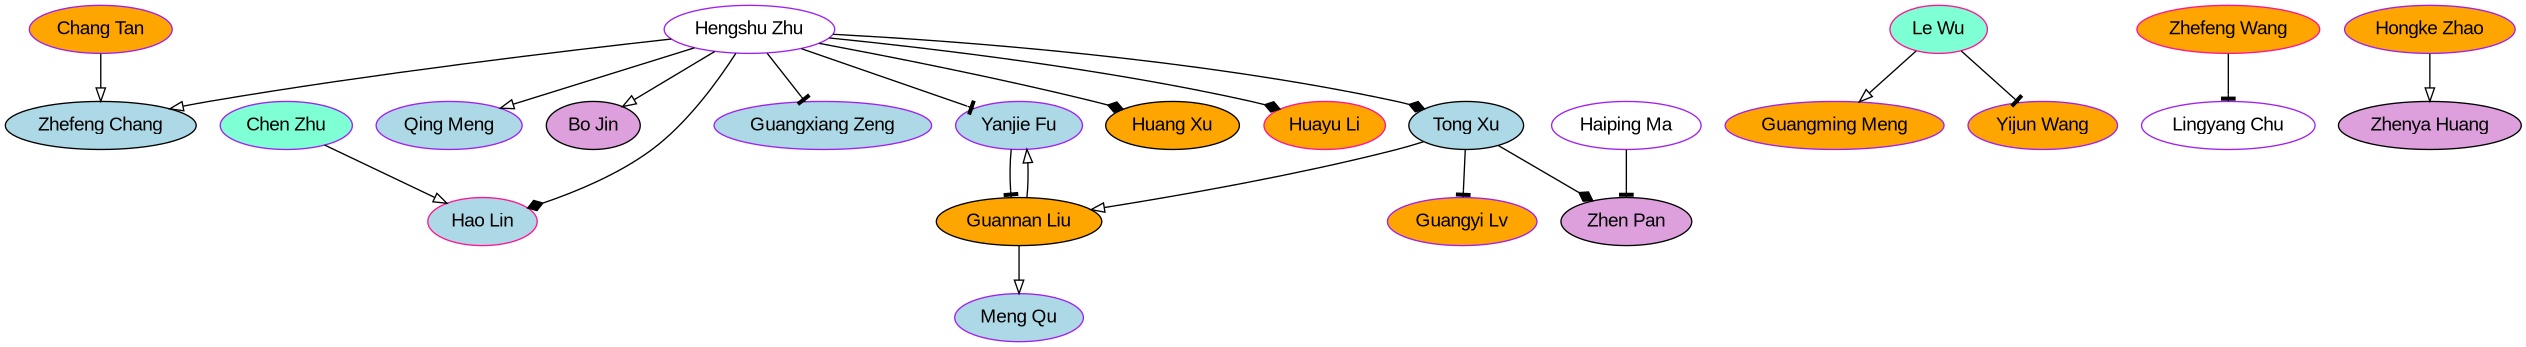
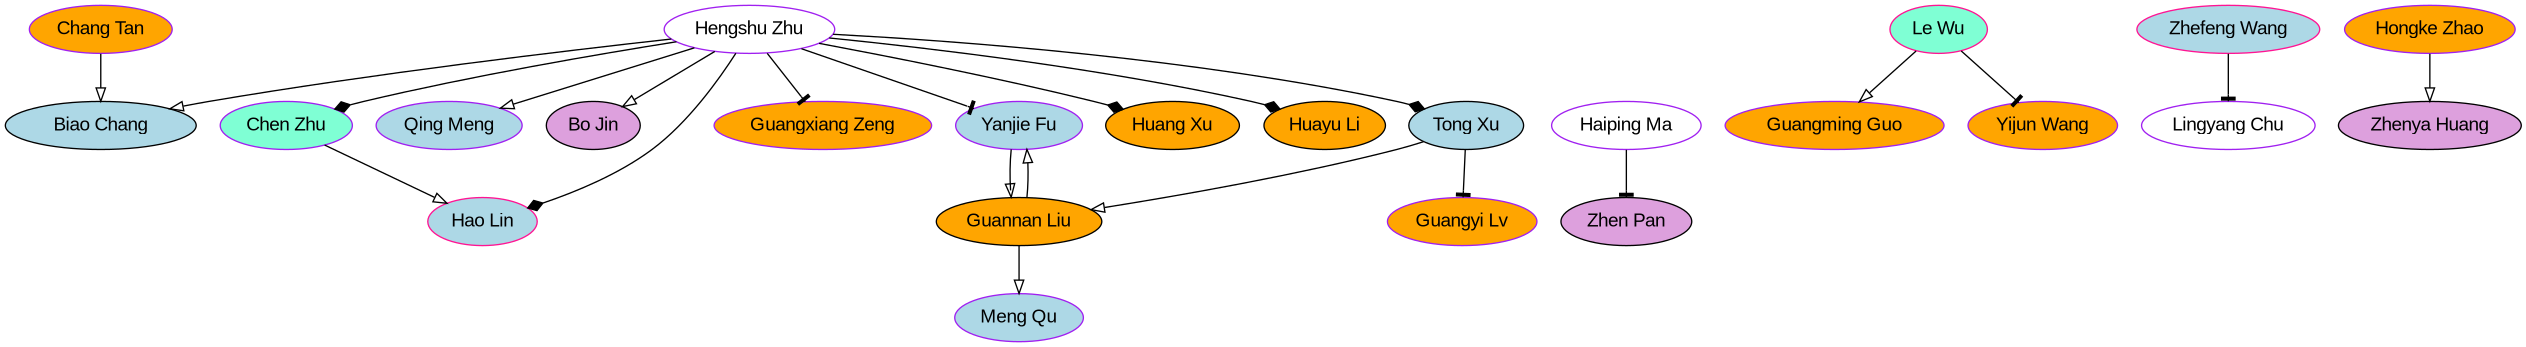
  strict digraph {
    fontname="Liberation Sans"
    node [color=purple fillcolor=lightblue fontname="Liberation Sans" style=filled]
    edge [arrowhead=onormal fontname="Liberation Sans"]
    "Hengshu Zhu" [fillcolor=white]
    "Chen Zhu" [fillcolor=aquamarine]
-   "Biao Chang" [color=black label="Zhefeng Chang"]
+   "Biao Chang" [color=black]
    n4 [label="Qing Meng"]
    "Bo Jin" [color=black fillcolor=plum]
    "Hao Lin" [color=deeppink]
-   "Guangxiang Zeng"
+   "Guangxiang Zeng" [fillcolor=orange]
    "Yanjie Fu"
    "Huang Xu" [color=black fillcolor=orange]
-   "Huayu Li" [color=deeppink fillcolor=orange]
+   "Huayu Li" [color=black fillcolor=orange]
    "Tong Xu" [color=black]
    "Guannan Liu" [color=black fillcolor=orange]
    "Chang Tan" [fillcolor=orange]
    "Le Wu" [color=deeppink fillcolor=aquamarine]
-   "Guangming Guo" [fillcolor=orange label="Guangming Meng"]
+   "Guangming Guo" [fillcolor=orange]
    "Yijun Wang" [fillcolor=orange]
    "Zhen Pan" [color=black fillcolor=plum]
    "Guangyi Lv" [fillcolor=orange]
    "Meng Qu"
-   "Zhefeng Wang" [color=deeppink fillcolor=orange]
+   "Zhefeng Wang" [color=deeppink]
    "Lingyang Chu" [fillcolor=white]
    "Haiping Ma" [fillcolor=white]
    "Hongke Zhao" [fillcolor=orange]
    "Zhenya Huang" [color=black fillcolor=plum]
+   "Hengshu Zhu" -> "Chen Zhu" [arrowhead=diamond]
    "Hengshu Zhu" -> "Biao Chang"
    "Hengshu Zhu" -> n4
    "Hengshu Zhu" -> "Bo Jin"
    "Hengshu Zhu" -> "Hao Lin" [arrowhead=diamond]
    "Hengshu Zhu" -> "Guangxiang Zeng" [arrowhead=tee]
    "Hengshu Zhu" -> "Yanjie Fu" [arrowhead=tee]
    "Hengshu Zhu" -> "Huang Xu" [arrowhead=diamond]
    "Hengshu Zhu" -> "Huayu Li" [arrowhead=diamond]
    "Hengshu Zhu" -> "Tong Xu" [arrowhead=diamond]
    "Chen Zhu" -> "Hao Lin"
-   "Yanjie Fu" -> "Guannan Liu" [arrowhead=tee]
+   "Yanjie Fu" -> "Guannan Liu"
    "Tong Xu" -> "Guannan Liu"
-   "Tong Xu" -> "Zhen Pan" [arrowhead=diamond]
    "Tong Xu" -> "Guangyi Lv" [arrowhead=tee]
    "Guannan Liu" -> "Yanjie Fu"
    "Guannan Liu" -> "Meng Qu"
    "Chang Tan" -> "Biao Chang"
    "Le Wu" -> "Guangming Guo"
    "Le Wu" -> "Yijun Wang" [arrowhead=tee]
    "Zhefeng Wang" -> "Lingyang Chu" [arrowhead=tee]
    "Haiping Ma" -> "Zhen Pan" [arrowhead=tee]
    "Hongke Zhao" -> "Zhenya Huang"
  }
